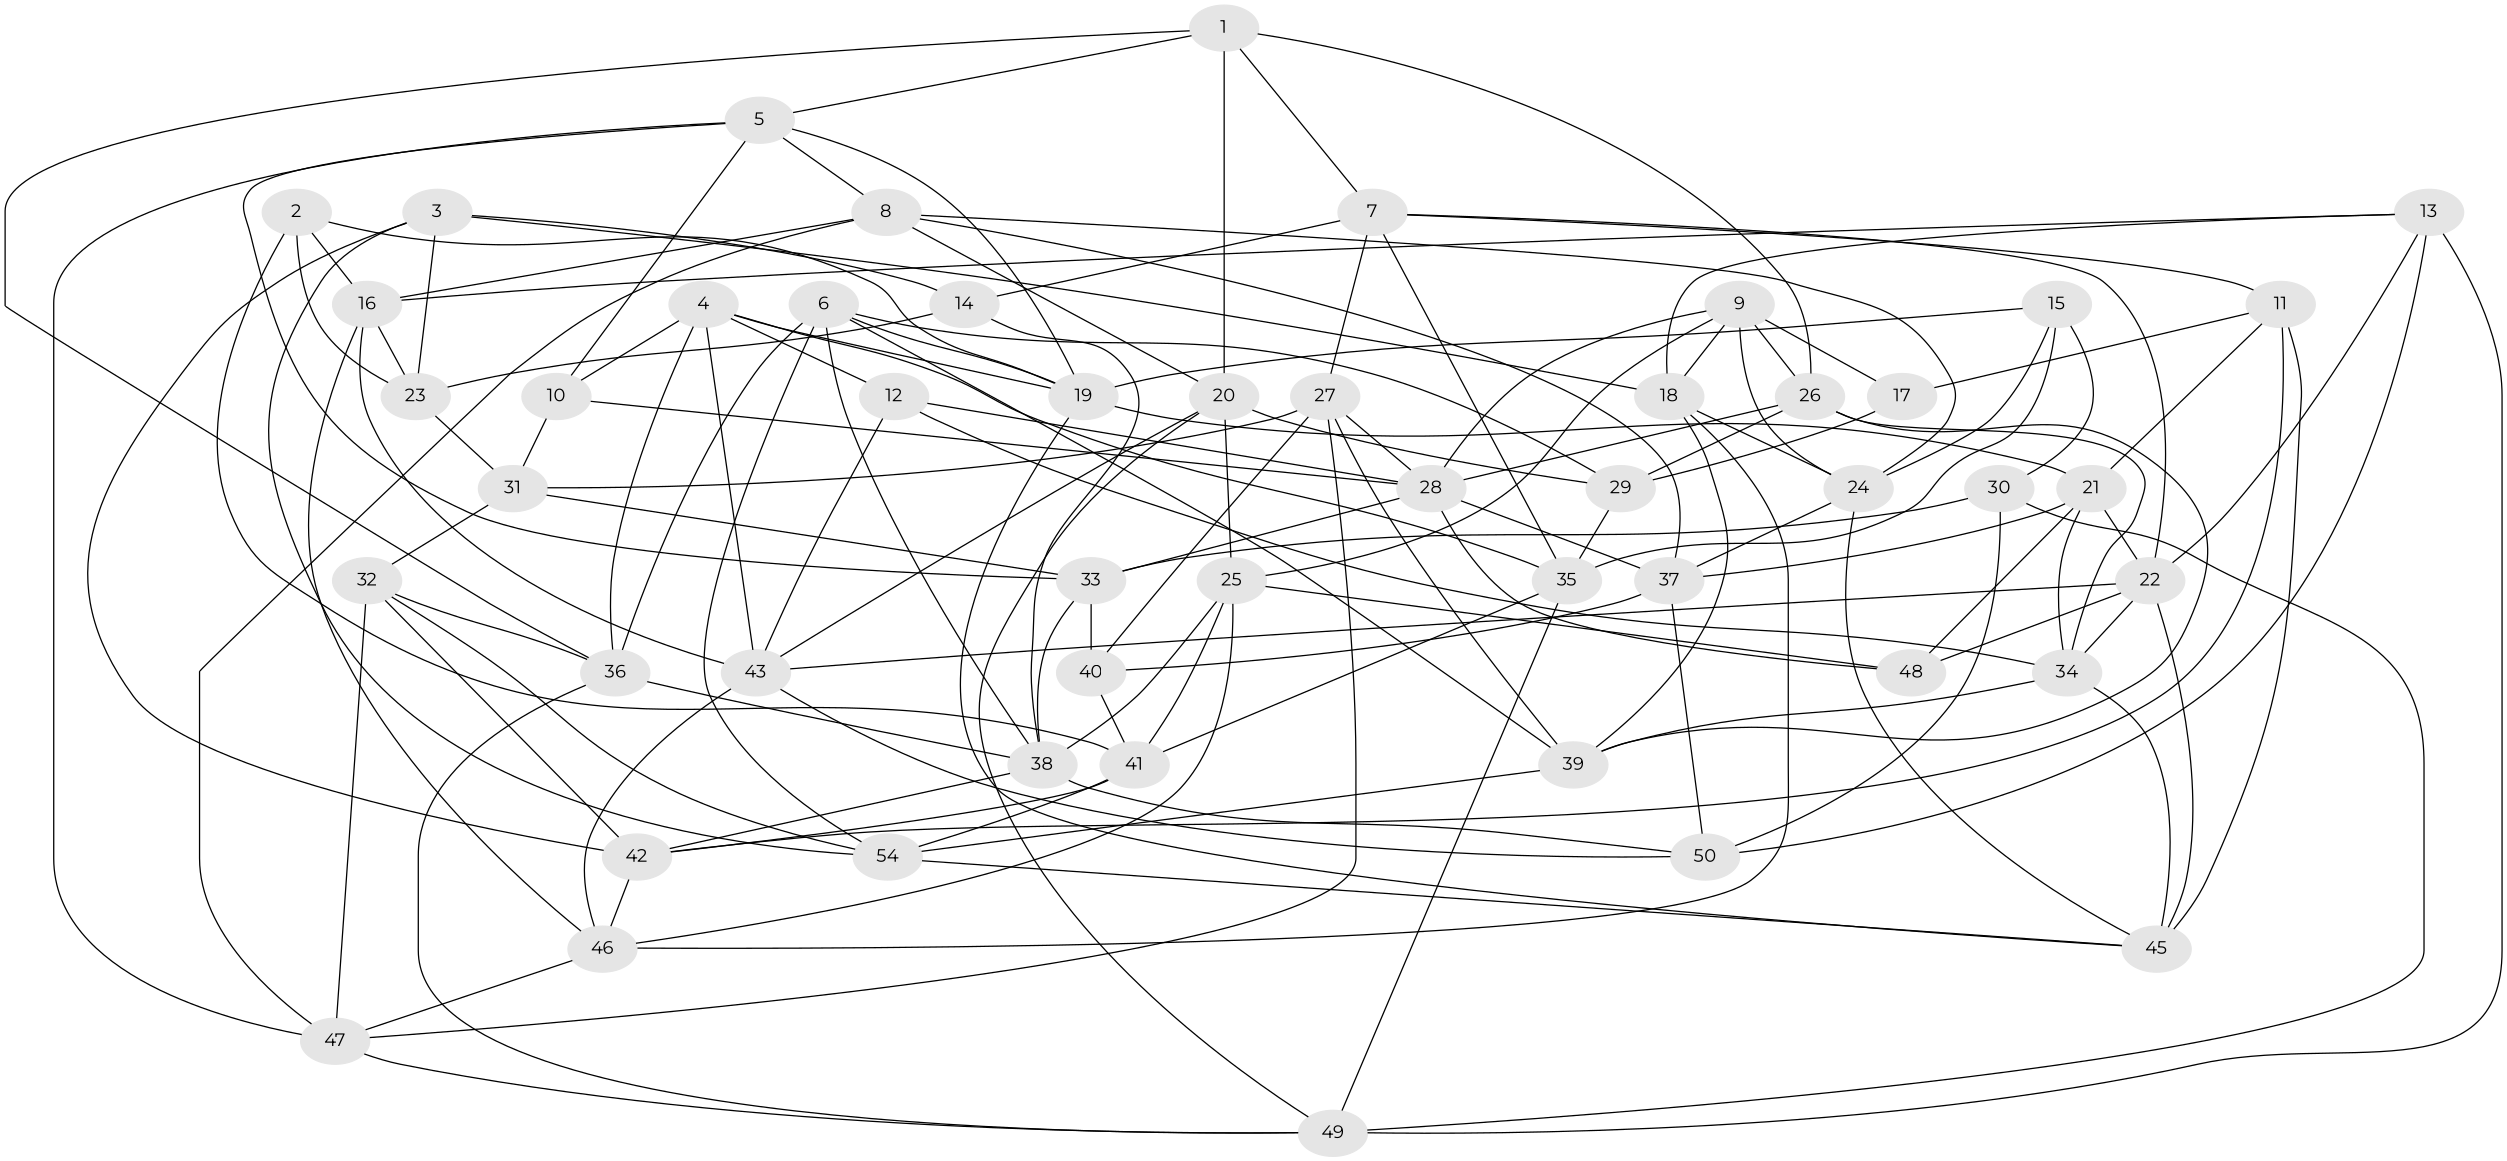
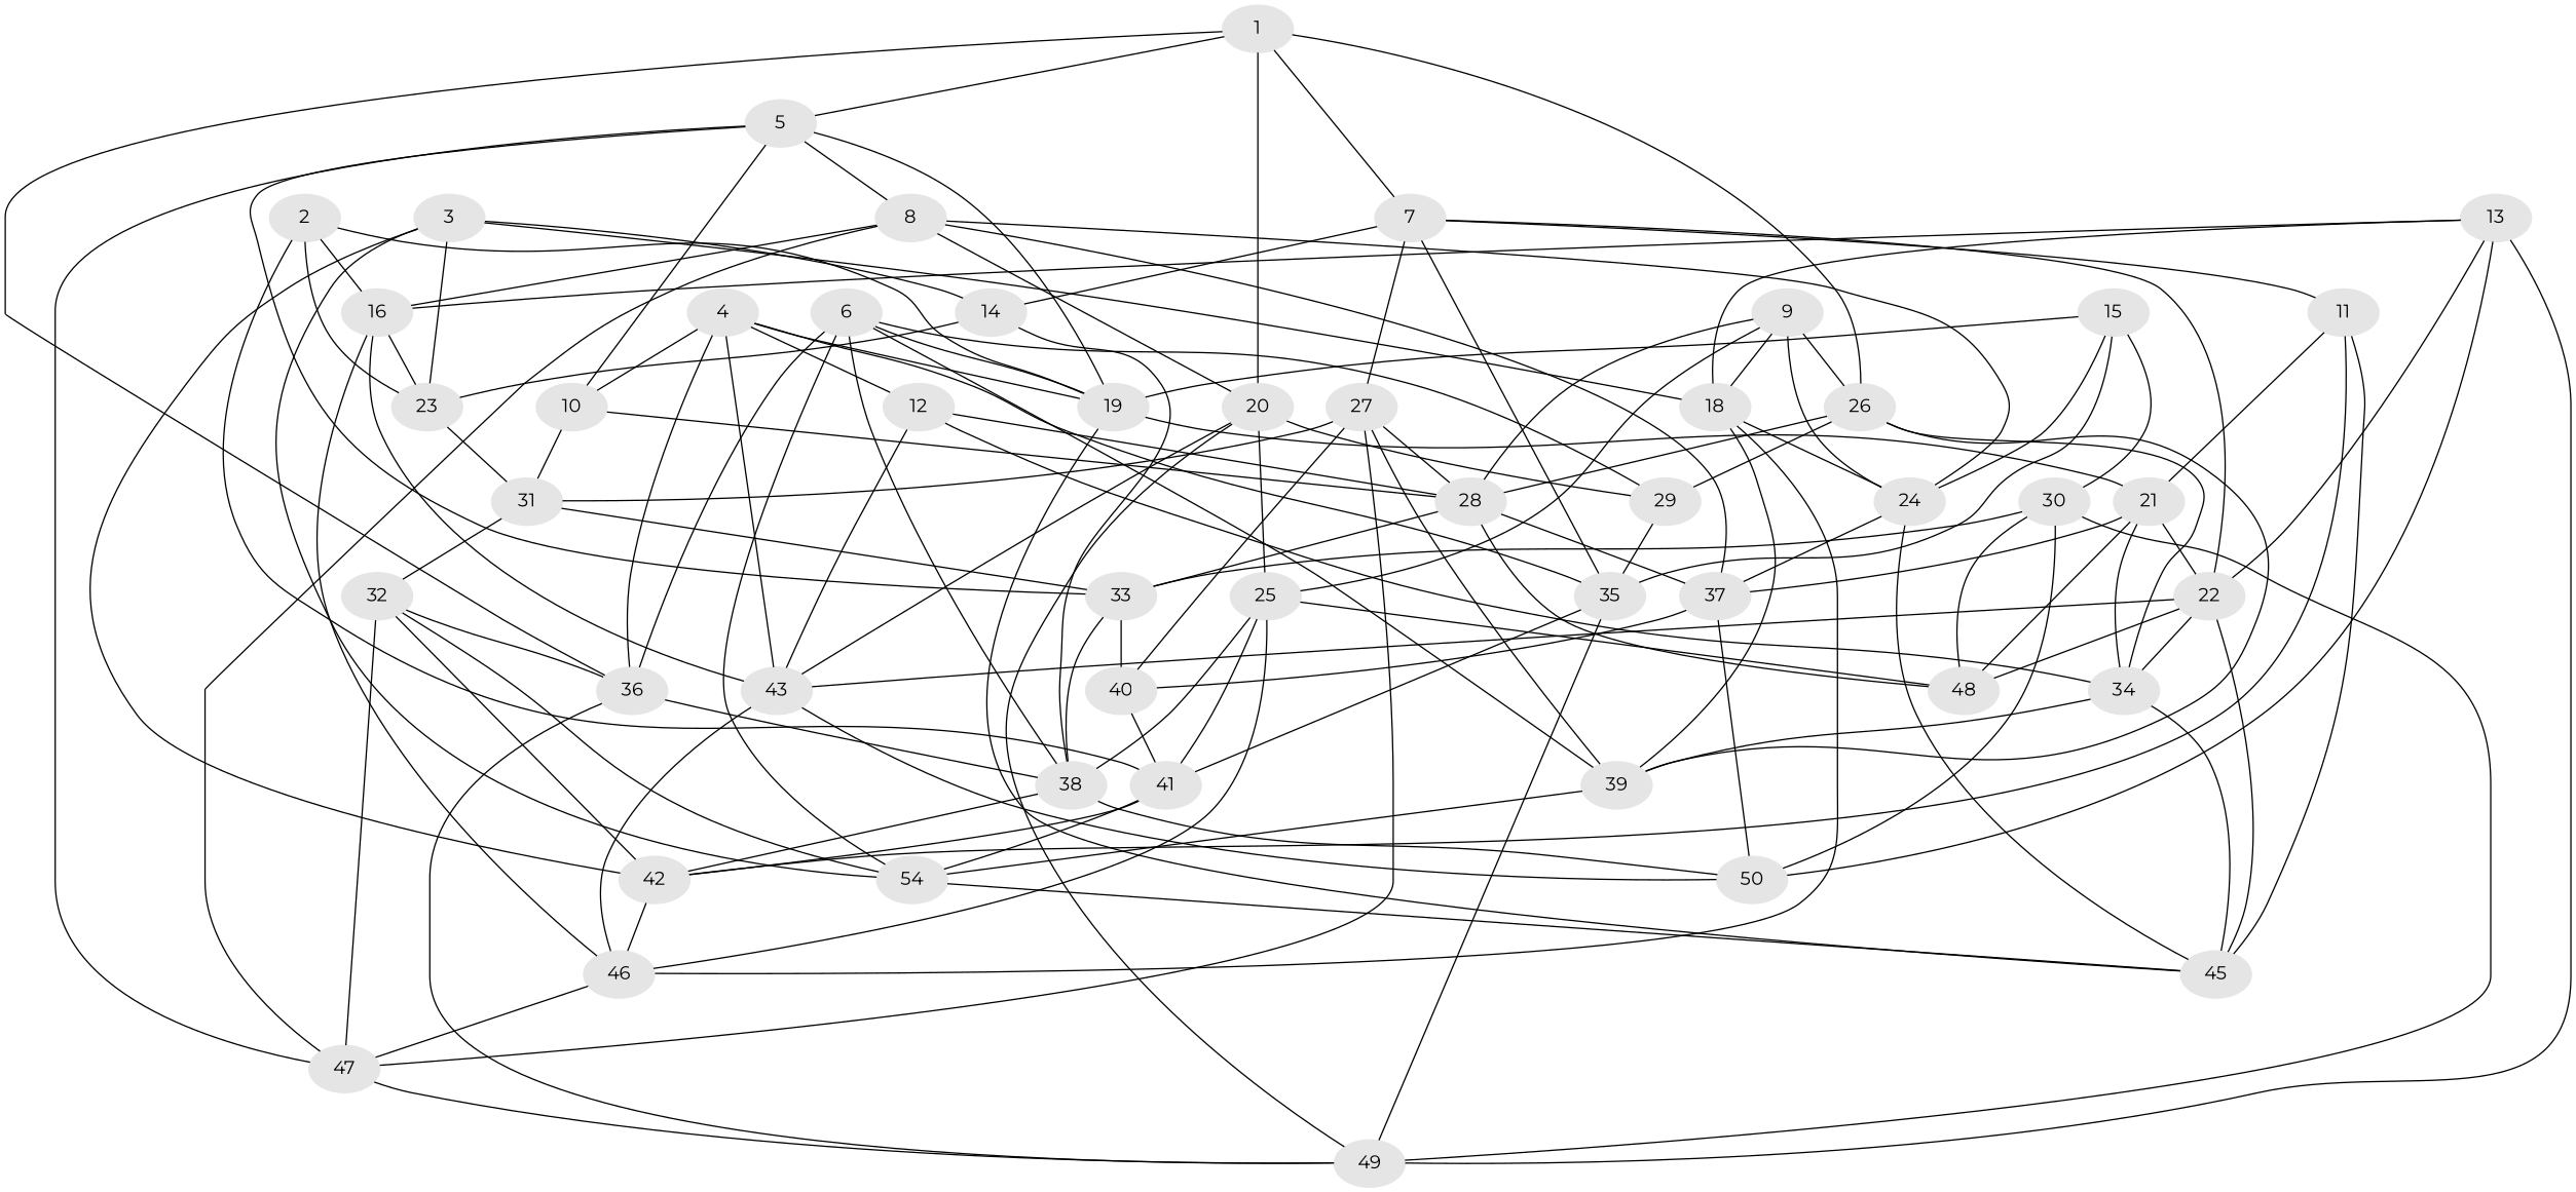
  graph {
    fontname=Montserrat
    node [color=gray90 fontname=Montserrat style=filled]
    edge [fontname=Montserrat weight=1.0]
    1
    5
    7
    20
    26
    36
    19
    10
    8
    33
    47
    11
    14
    35
    22
    27
    42
-   17
    21
    45
    43
    29
    25
    49
    39
    28
    34
    38
    2
    16
    23
    41
    46
    31
    n35 [label=54]
    3
    18
    24
    4
    12
    50
    37
    30
    48
    40
    6
    9
    32
    13
    15
    1 -- 5
    1 -- 7
    1 -- 20
    1 -- 26
    1 -- 36
    5 -- 19
    5 -- 10
    5 -- 8
    5 -- 33
    5 -- 47
    7 -- 11
    7 -- 14
    7 -- 35
    7 -- 22
    7 -- 27
    20 -- 43
    20 -- 29
    20 -- 25
    20 -- 49
    26 -- 29
    26 -- 39
    26 -- 28
    26 -- 34
    36 -- 49
    36 -- 38
    19 -- 21
    19 -- 45
    10 -- 28
    10 -- 31
    8 -- 20
    8 -- 47
    8 -- 16
    8 -- 24
    8 -- 37
    33 -- 38
    33 -- 40
    47 -- 49
    11 -- 42
-   11 -- 17
    11 -- 21
    11 -- 45
    14 -- 38
    14 -- 23
    35 -- 49
    35 -- 41
    22 -- 45
    22 -- 43
    22 -- 34
    22 -- 48 [weight=2.0]
    27 -- 47
    27 -- 39
    27 -- 28
    27 -- 31
    27 -- 40
    42 -- 46
-   17 -- 29 [weight=2.0]
    21 -- 22
    21 -- 34
    21 -- 37
    21 -- 48
    43 -- 46
    43 -- 50
    29 -- 35
    25 -- 38
    25 -- 41
    25 -- 46
    25 -- 48
    39 -- n35
    28 -- 33
    28 -- 37
    28 -- 48
    34 -- 45
    34 -- 39
    38 -- 42
    38 -- 50
    2 -- 19
    2 -- 16
    2 -- 23
    2 -- 41
    16 -- 43
    16 -- 23
    16 -- 46
    23 -- 31
    41 -- 42
    41 -- n35
    46 -- 47
    31 -- 33
    31 -- 32 [weight=2.0]
    n35 -- 45
    3 -- 14
    3 -- 42
    3 -- 23 [weight=2.0]
    3 -- n35
    3 -- 18
    18 -- 39
    18 -- 46
    18 -- 24
    24 -- 45
    24 -- 37
    4 -- 36
    4 -- 19
    4 -- 10
    4 -- 35
    4 -- 43
    4 -- 12
    12 -- 43
    12 -- 28
    12 -- 34
    37 -- 50
    37 -- 40
    30 -- 33
    30 -- 49
    30 -- 50
+   30 -- 48
    40 -- 41
    6 -- 36
    6 -- 19
    6 -- 29
    6 -- 39
    6 -- 38
    6 -- n35
    9 -- 26
-   9 -- 17
    9 -- 25
    9 -- 28
    9 -- 18
    9 -- 24
    32 -- 36
    32 -- 47
    32 -- 42
    32 -- n35
    13 -- 22
    13 -- 49
    13 -- 16
    13 -- 18
    13 -- 50 [weight=2.0]
    15 -- 19
    15 -- 35
    15 -- 24
    15 -- 30
  }
